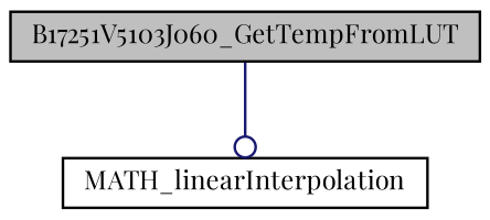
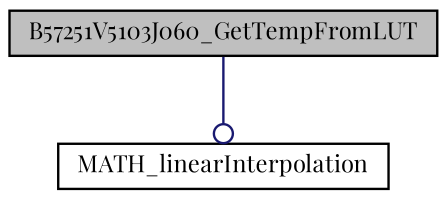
  digraph {
    rankdir=TB
    fontname="Playfair Display"
    node [color=black fontname="Playfair Display" fontsize=10 shape=record style=filled]
-   n1 [fillcolor=grey75 fontcolor=black height=0.2 label=B17251V5103J060_GetTempFromLUT width=0.4]
+   n1 [fillcolor=grey75 fontcolor=black height=0.2 label=B57251V5103J060_GetTempFromLUT width=0.4]
    n2 [fillcolor=white height=0.2 label=MATH_linearInterpolation width=0.4]
    n1 -> n2 [color=midnightblue fontname="Playfair Display" fontsize=10 labelfontname=Helvetica labelfontsize=10 style=solid arrowhead=odot]
  }
